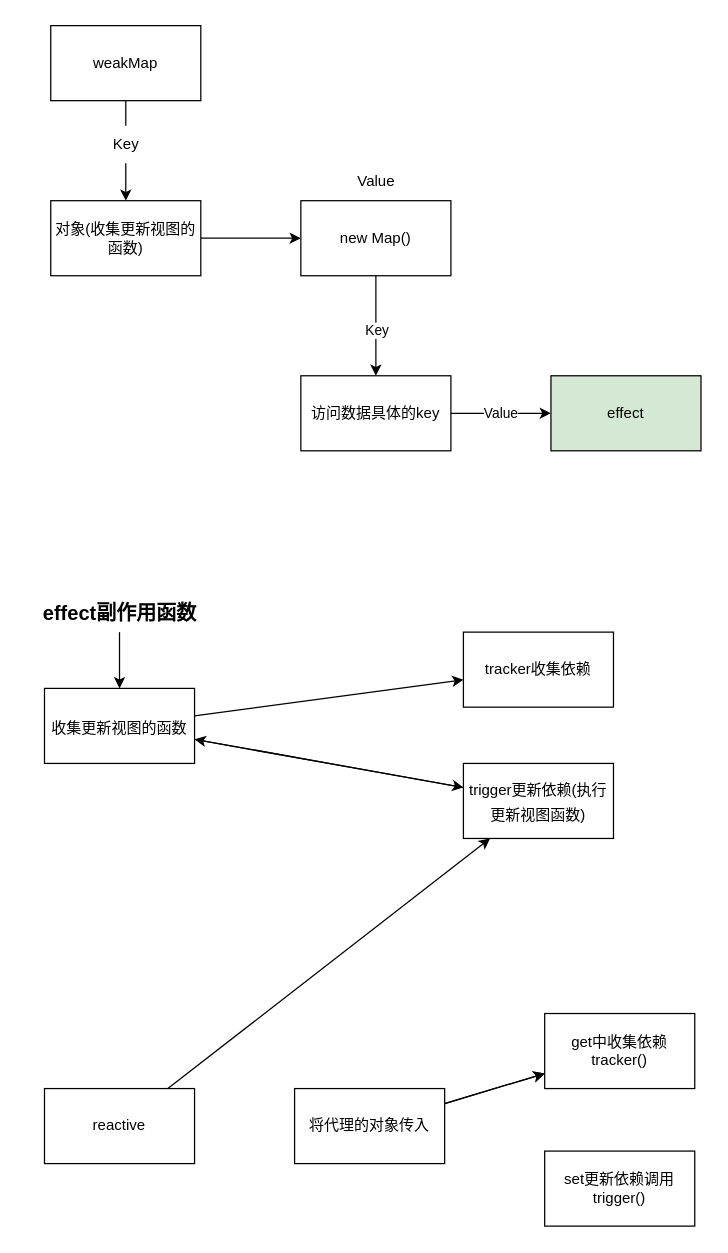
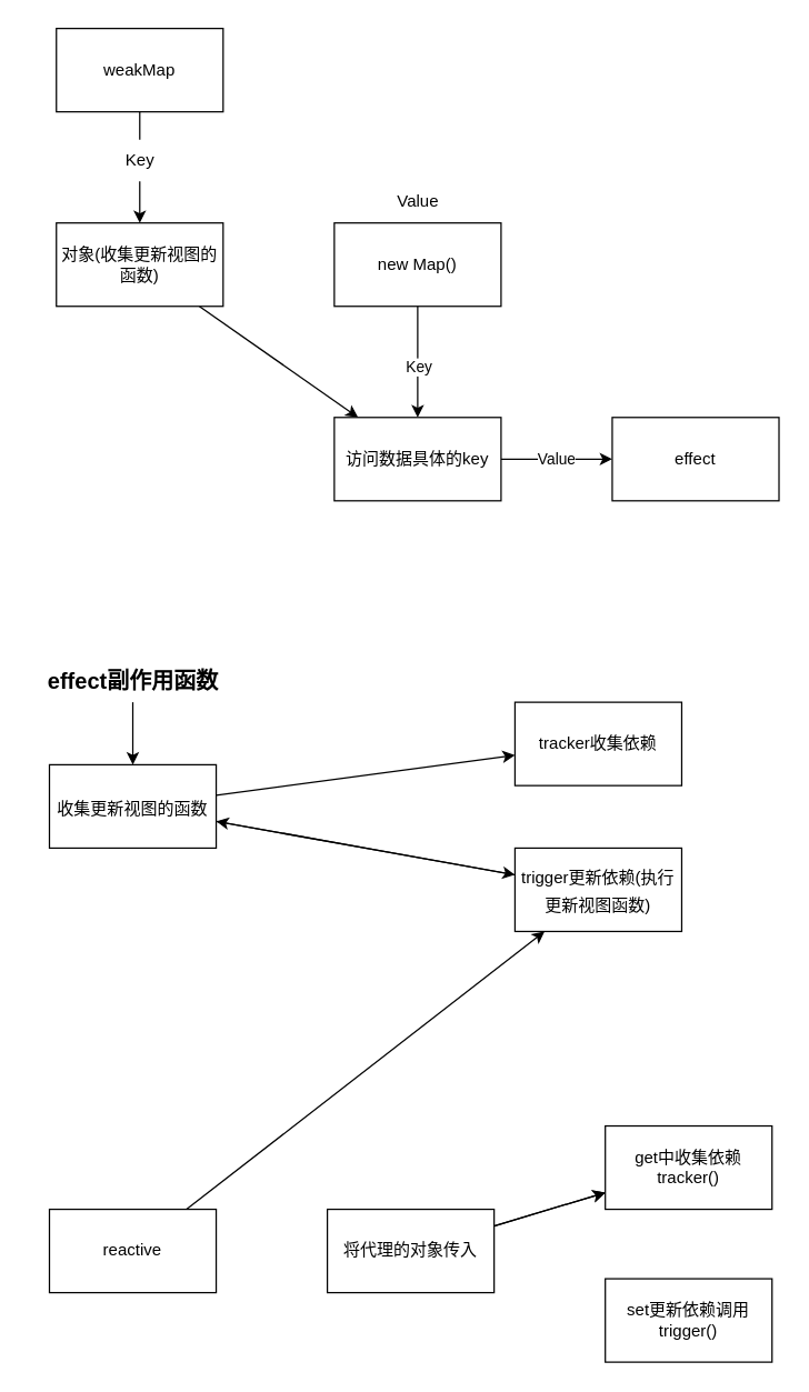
  <mxCell id="0" />
  <mxCell id="1" parent="0" />
  <mxCell id="2" value="" style="edgeStyle=none;html=1;startArrow=none;" parent="1" source="5" edge="1"><mxGeometry relative="1" as="geometry"><mxPoint x="100" y="160" as="targetPoint" /></mxGeometry></mxCell>
  <mxCell id="3" value="weakMap" style="whiteSpace=wrap;html=1;" parent="1" vertex="1"><mxGeometry x="40" y="20" width="120" height="60" as="geometry" /></mxCell>
  <mxCell id="4" value="" style="edgeStyle=none;html=1;endArrow=none;" parent="1" source="3" target="5" edge="1"><mxGeometry relative="1" as="geometry"><mxPoint x="100" y="80" as="sourcePoint" /><mxPoint x="100" y="160" as="targetPoint" /></mxGeometry></mxCell>
  <mxCell id="5" value="Key" style="text;html=1;align=center;verticalAlign=middle;resizable=0;points=[];autosize=1;strokeColor=none;fillColor=none;" parent="1" vertex="1"><mxGeometry x="80" y="100" width="40" height="30" as="geometry" /></mxCell>
- <mxCell id="6" value="" style="edgeStyle=none;html=1;" parent="1" source="7" target="10" edge="1"><mxGeometry relative="1" as="geometry" /></mxCell>
+ <mxCell id="6" value="" style="edgeStyle=none;html=1;" parent="1" source="7" target="13" edge="1"><mxGeometry relative="1" as="geometry" /></mxCell>
  <mxCell id="7" value="对象(收集更新视图的函数)" style="whiteSpace=wrap;html=1;" parent="1" vertex="1"><mxGeometry x="40" y="160" width="120" height="60" as="geometry" /></mxCell>
  <mxCell id="8" value="" style="edgeStyle=none;html=1;" parent="1" source="10" target="13" edge="1"><mxGeometry relative="1" as="geometry" /></mxCell>
  <mxCell id="9" value="Key" style="edgeLabel;html=1;align=center;verticalAlign=middle;resizable=0;points=[];" parent="8" vertex="1" connectable="0"><mxGeometry x="0.075" y="1" relative="1" as="geometry"><mxPoint x="-1" as="offset" /></mxGeometry></mxCell>
  <mxCell id="10" value="new Map()" style="whiteSpace=wrap;html=1;" parent="1" vertex="1"><mxGeometry x="240" y="160" width="120" height="60" as="geometry" /></mxCell>
  <mxCell id="11" value="Value" style="text;html=1;align=center;verticalAlign=middle;resizable=0;points=[];autosize=1;strokeColor=none;fillColor=none;" parent="1" vertex="1"><mxGeometry x="275" y="130" width="50" height="30" as="geometry" /></mxCell>
  <mxCell id="12" value="Value" style="edgeStyle=none;html=1;" parent="1" source="13" target="14" edge="1"><mxGeometry relative="1" as="geometry" /></mxCell>
  <mxCell id="13" value="访问数据具体的key" style="whiteSpace=wrap;html=1;" parent="1" vertex="1"><mxGeometry x="240" y="300" width="120" height="60" as="geometry" /></mxCell>
- <mxCell id="14" value="effect" style="whiteSpace=wrap;html=1;fillColor=#d5e8d4;" parent="1" vertex="1"><mxGeometry x="440" y="300" width="120" height="60" as="geometry" /></mxCell>
+ <mxCell id="14" value="effect" style="whiteSpace=wrap;html=1;" parent="1" vertex="1"><mxGeometry x="440" y="300" width="120" height="60" as="geometry" /></mxCell>
  <mxCell id="15" value="" style="edgeStyle=none;html=1;fontSize=16;" edge="1" parent="1" source="16" target="19"><mxGeometry relative="1" as="geometry" /></mxCell>
  <mxCell id="16" value="&lt;font style=&quot;font-size: 16px;&quot;&gt;&lt;b&gt;effect副作用函数&lt;/b&gt;&lt;/font&gt;" style="text;html=1;align=center;verticalAlign=middle;resizable=0;points=[];autosize=1;strokeColor=none;fillColor=none;" vertex="1" parent="1"><mxGeometry x="20" y="475" width="150" height="30" as="geometry" /></mxCell>
  <mxCell id="17" value="" style="edgeStyle=none;html=1;fontSize=12;" edge="1" parent="1" source="19" target="20"><mxGeometry relative="1" as="geometry" /></mxCell>
  <mxCell id="18" value="" style="edgeStyle=none;html=1;fontSize=12;" edge="1" parent="1" source="19" target="22"><mxGeometry relative="1" as="geometry" /></mxCell>
  <mxCell id="19" value="&lt;font style=&quot;font-size: 12px;&quot;&gt;收集更新视图的函数&lt;/font&gt;" style="whiteSpace=wrap;html=1;fontSize=16;" vertex="1" parent="1"><mxGeometry x="35" y="550" width="120" height="60" as="geometry" /></mxCell>
  <mxCell id="20" value="tracker收集依赖" style="whiteSpace=wrap;html=1;fontSize=12;" vertex="1" parent="1"><mxGeometry x="370" y="505" width="120" height="60" as="geometry" /></mxCell>
  <mxCell id="21" value="" style="edgeStyle=none;html=1;fontSize=12;" edge="1" parent="1" source="22" target="19"><mxGeometry relative="1" as="geometry" /></mxCell>
  <mxCell id="22" value="&lt;font style=&quot;font-size: 12px;&quot;&gt;trigger更新依赖(执行更新视图函数)&lt;/font&gt;" style="whiteSpace=wrap;html=1;fontSize=16;" vertex="1" parent="1"><mxGeometry x="370" y="610" width="120" height="60" as="geometry" /></mxCell>
  <mxCell id="23" value="" style="edgeStyle=none;html=1;fontSize=12;" edge="1" parent="1" source="24" target="22"><mxGeometry relative="1" as="geometry" /></mxCell>
  <mxCell id="24" value="reactive" style="whiteSpace=wrap;html=1;fontSize=12;" vertex="1" parent="1"><mxGeometry x="35" y="870" width="120" height="60" as="geometry" /></mxCell>
  <mxCell id="25" value="" style="edgeStyle=none;html=1;fontSize=12;" edge="1" parent="1" source="27" target="28"><mxGeometry relative="1" as="geometry" /></mxCell>
  <mxCell id="26" value="" style="edgeStyle=none;html=1;fontSize=12;" edge="1" parent="1" source="27" target="28"><mxGeometry relative="1" as="geometry" /></mxCell>
  <mxCell id="27" value="将代理的对象传入" style="whiteSpace=wrap;html=1;" vertex="1" parent="1"><mxGeometry x="235" y="870" width="120" height="60" as="geometry" /></mxCell>
  <mxCell id="28" value="get中收集依赖&lt;br&gt;tracker()" style="whiteSpace=wrap;html=1;" vertex="1" parent="1"><mxGeometry x="435" y="810" width="120" height="60" as="geometry" /></mxCell>
  <mxCell id="29" value="set更新依赖调用trigger()" style="whiteSpace=wrap;html=1;" vertex="1" parent="1"><mxGeometry x="435" y="920" width="120" height="60" as="geometry" /></mxCell>
